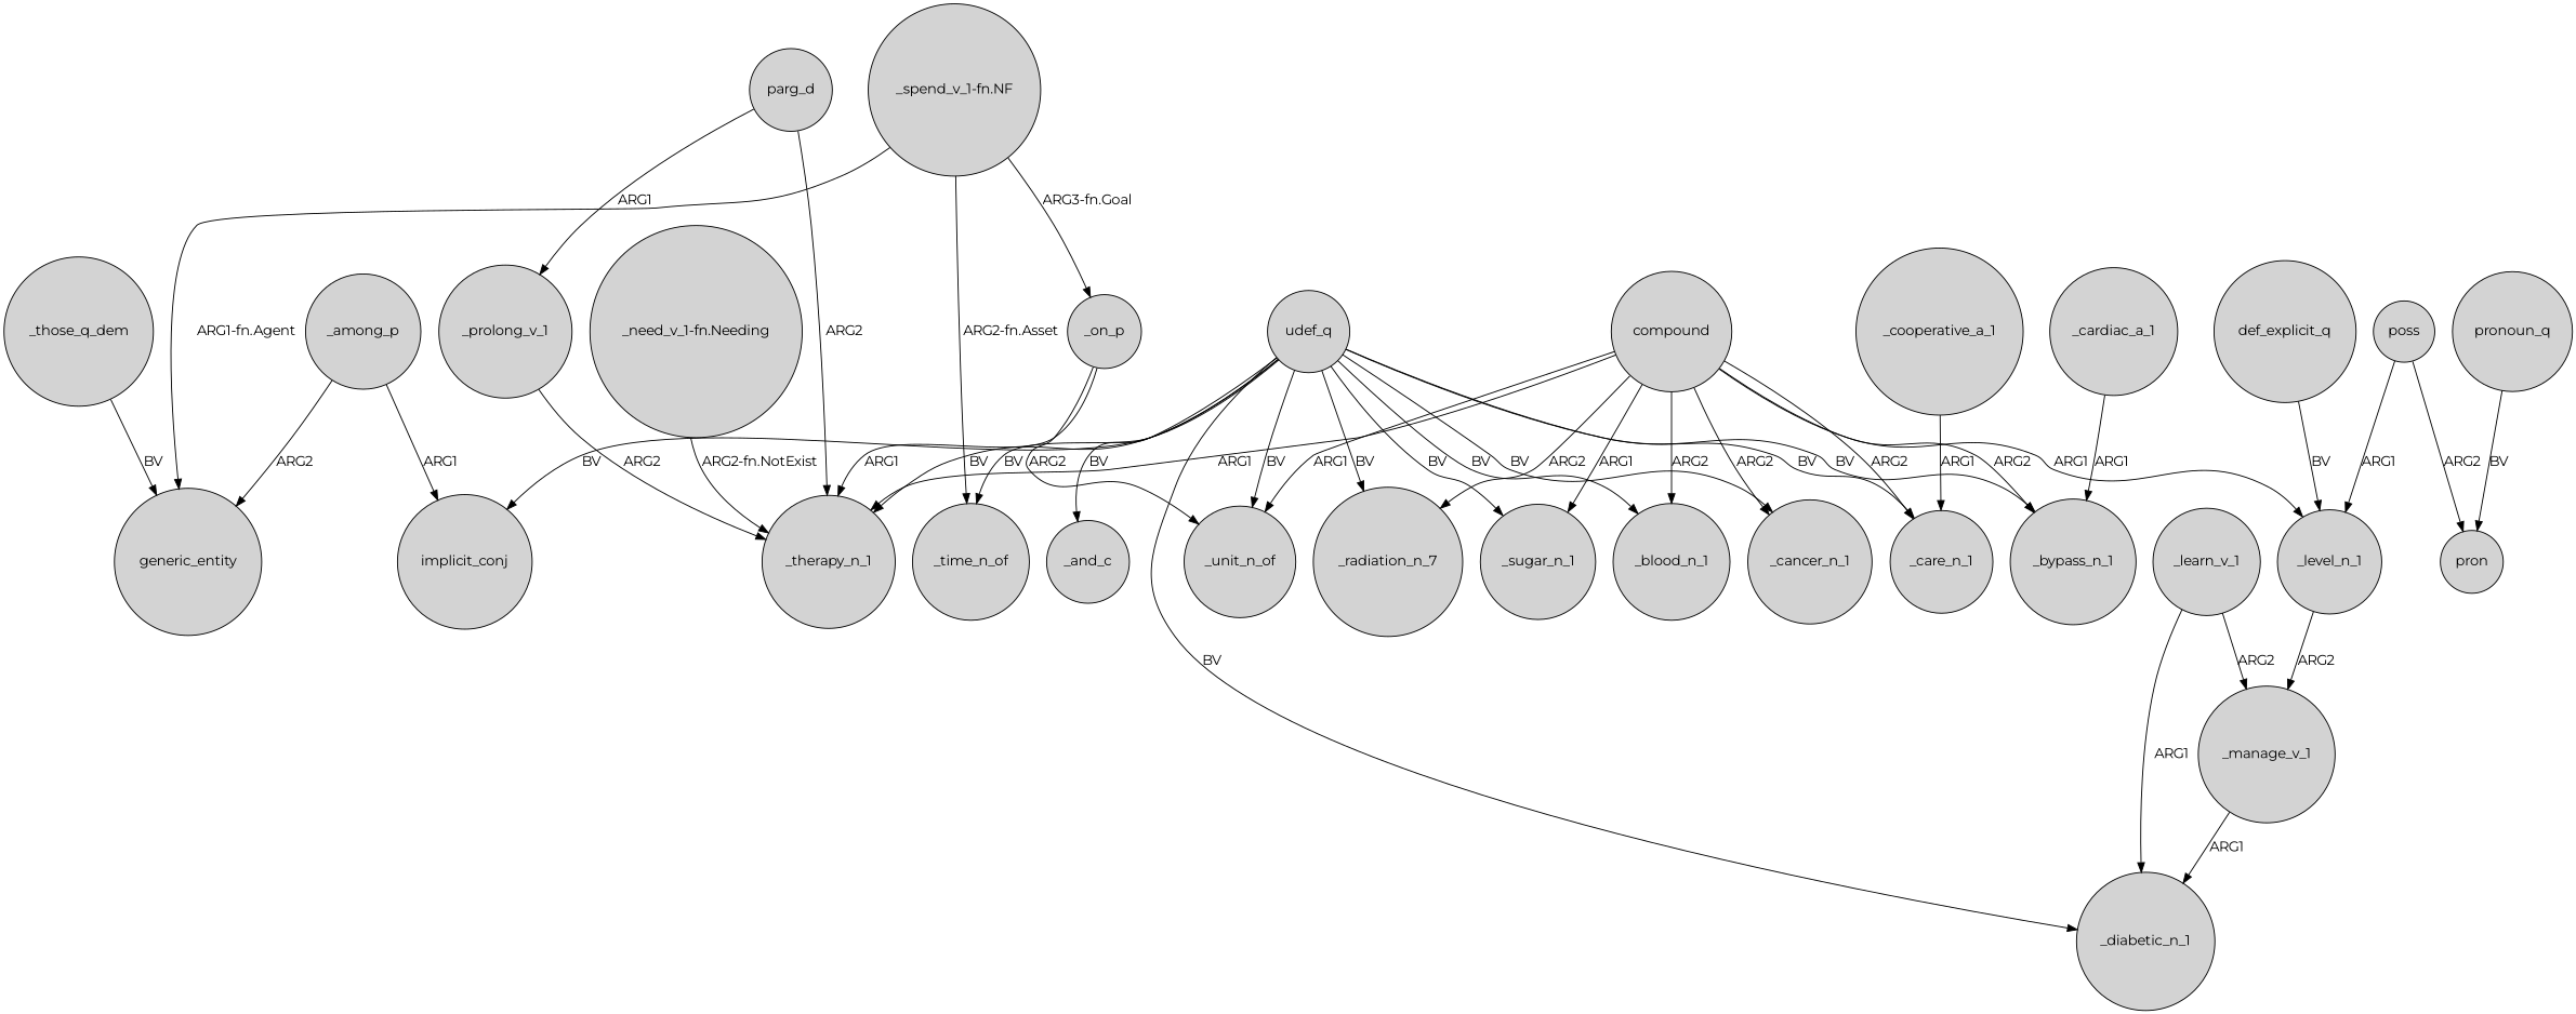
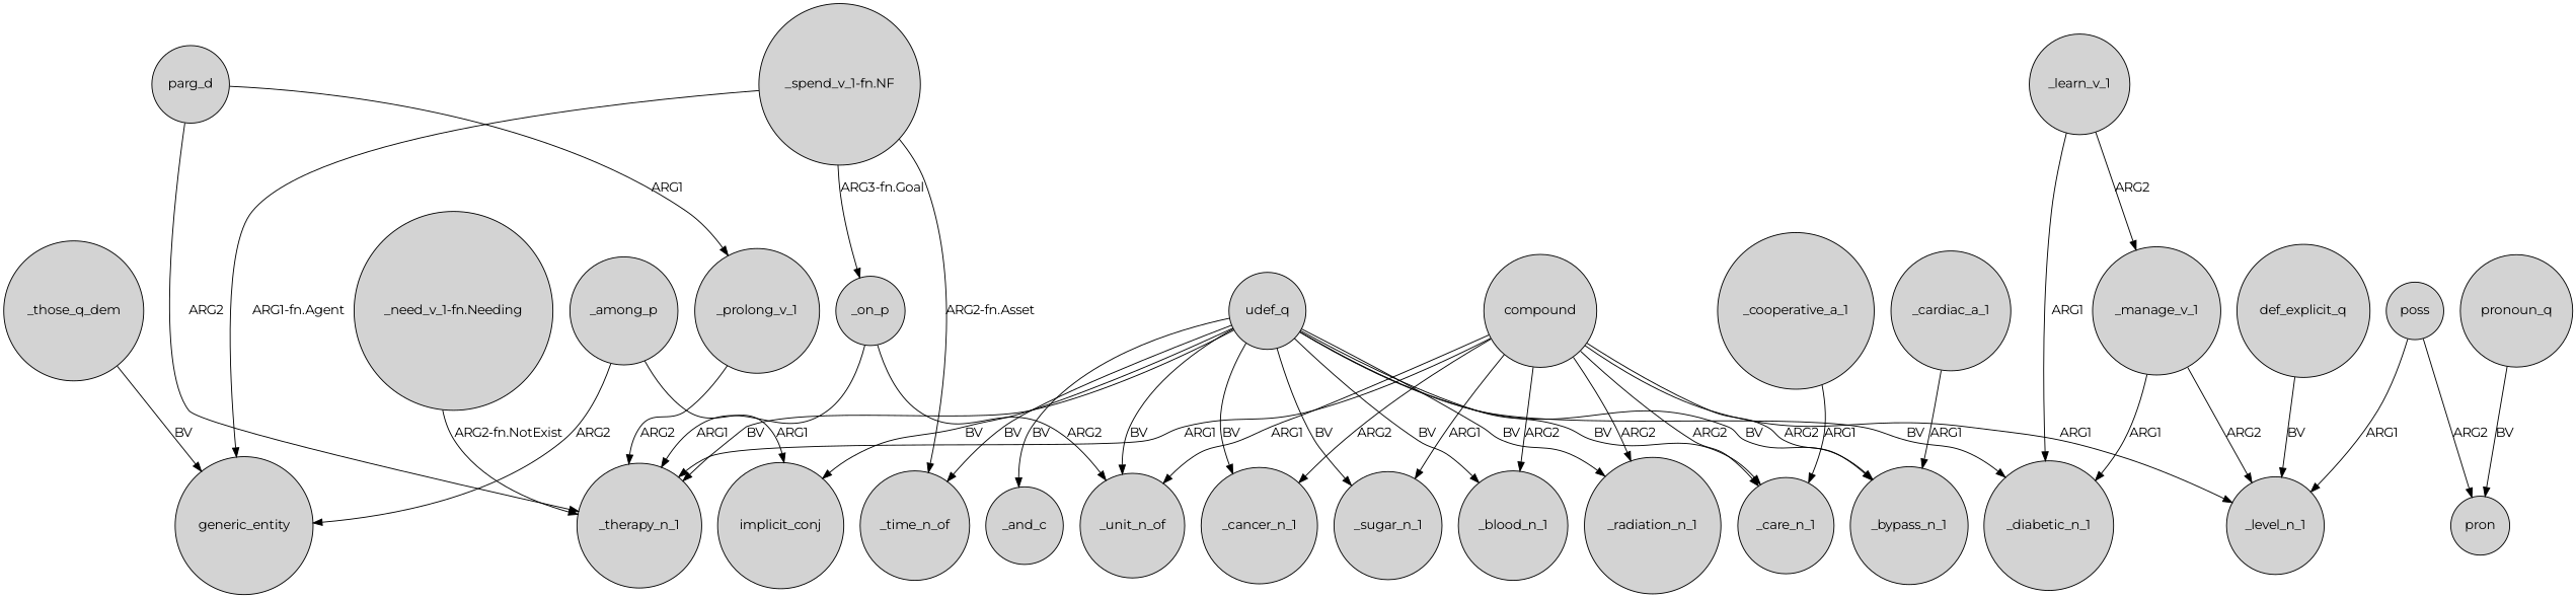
  digraph {
    fontname=Montserrat
    node [fontname=Montserrat shape=circle style=filled]
    edge [fontname=Montserrat]
    compound
    _therapy_n_1
    _cancer_n_1
    _level_n_1
    _unit_n_of
-   _radiation_n_1 [label=_radiation_n_7]
+   _radiation_n_1
    _care_n_1
    _sugar_n_1
    _blood_n_1
    _bypass_n_1
    parg_d
    _prolong_v_1
    udef_q
    _time_n_of
    _diabetic_n_1
    implicit_conj
    _and_c
    poss
    pron
    _manage_v_1
    "_spend_v_1-fn.NF"
    _on_p
    generic_entity
    _those_q_dem
    "_need_v_1-fn.Needing"
    _learn_v_1
    _among_p
    pronoun_q
    _cooperative_a_1
    _cardiac_a_1
    def_explicit_q
    compound -> _therapy_n_1 [label=ARG1]
    compound -> _cancer_n_1 [label=ARG2]
    compound -> _level_n_1 [label=ARG1]
    compound -> _unit_n_of [label=ARG1]
    compound -> _radiation_n_1 [label=ARG2]
    compound -> _care_n_1 [label=ARG2]
    compound -> _sugar_n_1 [label=ARG1]
    compound -> _blood_n_1 [label=ARG2]
    compound -> _bypass_n_1 [label=ARG2]
    parg_d -> _therapy_n_1 [label=ARG2]
    parg_d -> _prolong_v_1 [label=ARG1]
    _prolong_v_1 -> _therapy_n_1 [label=ARG2]
    udef_q -> _therapy_n_1 [label=BV]
    udef_q -> _cancer_n_1 [label=BV]
    udef_q -> _unit_n_of [label=BV]
    udef_q -> _radiation_n_1 [label=BV]
    udef_q -> _care_n_1 [label=BV]
    udef_q -> _sugar_n_1 [label=BV]
    udef_q -> _blood_n_1 [label=BV]
    udef_q -> _bypass_n_1 [label=BV]
    udef_q -> _time_n_of [label=BV]
    udef_q -> _diabetic_n_1 [label=BV]
    udef_q -> implicit_conj [label=BV]
    udef_q -> _and_c [label=BV]
    poss -> _level_n_1 [label=ARG1]
    poss -> pron [label=ARG2]
-   _level_n_1 -> _manage_v_1 [label=ARG2]
+   _manage_v_1 -> _level_n_1 [label=ARG2]
    _manage_v_1 -> _diabetic_n_1 [label=ARG1]
    "_spend_v_1-fn.NF" -> _time_n_of [label="ARG2-fn.Asset"]
    "_spend_v_1-fn.NF" -> _on_p [label="ARG3-fn.Goal"]
    "_spend_v_1-fn.NF" -> generic_entity [label="ARG1-fn.Agent"]
    _on_p -> _therapy_n_1 [label=ARG1]
    _on_p -> _unit_n_of [label=ARG2]
    _those_q_dem -> generic_entity [label=BV]
    "_need_v_1-fn.Needing" -> _therapy_n_1 [label="ARG2-fn.NotExist"]
    _learn_v_1 -> _diabetic_n_1 [label=ARG1]
    _learn_v_1 -> _manage_v_1 [label=ARG2]
    _among_p -> implicit_conj [label=ARG1]
    _among_p -> generic_entity [label=ARG2]
    pronoun_q -> pron [label=BV]
    _cooperative_a_1 -> _care_n_1 [label=ARG1]
    _cardiac_a_1 -> _bypass_n_1 [label=ARG1]
    def_explicit_q -> _level_n_1 [label=BV]
  }
